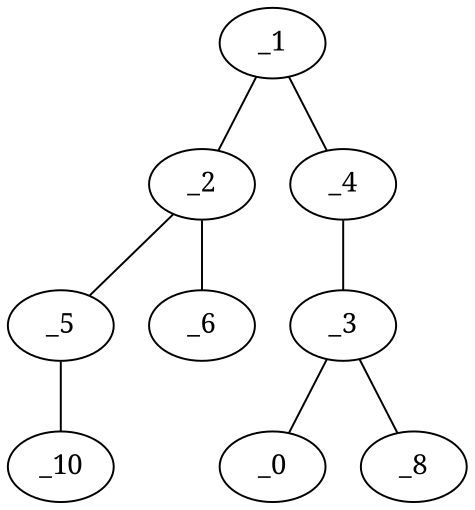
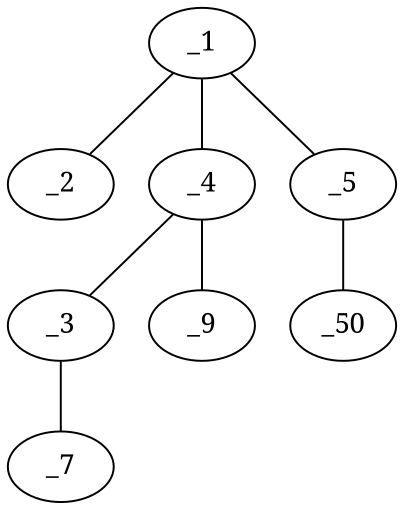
  graph {
    fontname="Noto Serif"
    node [charge=0 chem=1 fontname="Noto Serif" symbol="C  " x=2.866 y=0]
    edge [fontname="Noto Serif" valence=1]
    _1 [x=3.7321]
    _2 [x=4.5981 y=0.5]
    _4 [x=3.7321 y=-1]
    _5 [x=5.4641]
-   _6 [x=4.5981 y=1.5]
    _3 [y=0.5]
-   _7 [chem=4 symbol="N  " x=2 label=_0]
-   _8 [chem=2 symbol="O  " y=1.5]
-   _10 [x=6.3301 y=0.5]
+   _7 [chem=4 symbol="N  " x=2]
+   _9 [y=-1.5]
+   _10 [x=6.3301 y=0.5 label=_50]
    _1 -- _2
    _1 -- _4
-   _2 -- _5
-   _2 -- _6
+   _1 -- _5
    _4 -- _3
+   _4 -- _9
    _5 -- _10
    _3 -- _7
-   _3 -- _8 [valence=2]
  }
